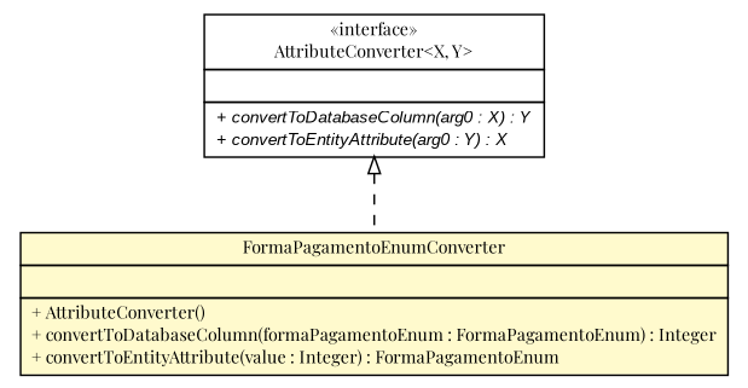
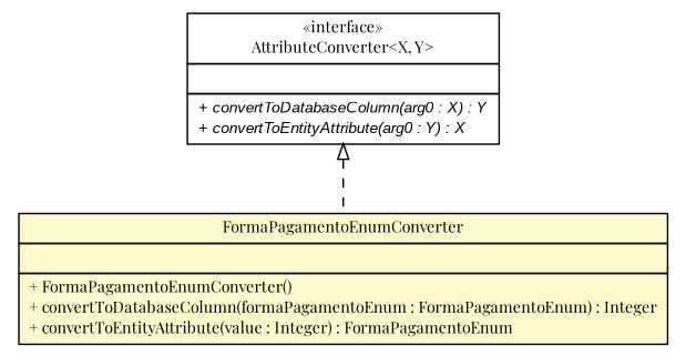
  digraph {
    nodesep=0.25
    ranksep=0.5
    fontname="Playfair Display"
    node [fontcolor=black fontname="Playfair Display" fontsize=10.0 shape=plaintext]
-   n1 [label=<<table title="br.gov.to.sefaz.arr.parametros.persistence.converter.FormaPagamentoEnumConverter" border="0" cellborder="1" cellspacing="0" cellpadding="2" port="p" bgcolor="lemonChiffon" href="./FormaPagamentoEnumConverter.html"> 		<tr><td><table border="0" cellspacing="0" cellpadding="1"> <tr><td align="center" balign="center"> FormaPagamentoEnumConverter </td></tr> 		</table></td></tr> 		<tr><td><table border="0" cellspacing="0" cellpadding="1"> <tr><td align="left" balign="left">  </td></tr> 		</table></td></tr> 		<tr><td><table border="0" cellspacing="0" cellpadding="1"> <tr><td align="left" balign="left"> + AttributeConverter() </td></tr> <tr><td align="left" balign="left"> + convertToDatabaseColumn(formaPagamentoEnum : FormaPagamentoEnum) : Integer </td></tr> <tr><td align="left" balign="left"> + convertToEntityAttribute(value : Integer) : FormaPagamentoEnum </td></tr> 		</table></td></tr> 		</table>>]
+   n1 [label=<<table title="br.gov.to.sefaz.arr.parametros.persistence.converter.FormaPagamentoEnumConverter" border="0" cellborder="1" cellspacing="0" cellpadding="2" port="p" bgcolor="lemonChiffon" href="./FormaPagamentoEnumConverter.html"> 		<tr><td><table border="0" cellspacing="0" cellpadding="1"> <tr><td align="center" balign="center"> FormaPagamentoEnumConverter </td></tr> 		</table></td></tr> 		<tr><td><table border="0" cellspacing="0" cellpadding="1"> <tr><td align="left" balign="left">  </td></tr> 		</table></td></tr> 		<tr><td><table border="0" cellspacing="0" cellpadding="1"> <tr><td align="left" balign="left"> + FormaPagamentoEnumConverter() </td></tr> <tr><td align="left" balign="left"> + convertToDatabaseColumn(formaPagamentoEnum : FormaPagamentoEnum) : Integer </td></tr> <tr><td align="left" balign="left"> + convertToEntityAttribute(value : Integer) : FormaPagamentoEnum </td></tr> 		</table></td></tr> 		</table>>]
    n2 [label=<<table title="javax.persistence.AttributeConverter" border="0" cellborder="1" cellspacing="0" cellpadding="2" port="p" href="http://java.sun.com/j2se/1.4.2/docs/api/javax/persistence/AttributeConverter.html"> 		<tr><td><table border="0" cellspacing="0" cellpadding="1"> <tr><td align="center" balign="center"> &#171;interface&#187; </td></tr> <tr><td align="center" balign="center"> AttributeConverter&lt;X, Y&gt; </td></tr> 		</table></td></tr> 		<tr><td><table border="0" cellspacing="0" cellpadding="1"> <tr><td align="left" balign="left">  </td></tr> 		</table></td></tr> 		<tr><td><table border="0" cellspacing="0" cellpadding="1"> <tr><td align="left" balign="left"><font face="arial italic" point-size="10.0"> + convertToDatabaseColumn(arg0 : X) : Y </font></td></tr> <tr><td align="left" balign="left"><font face="arial italic" point-size="10.0"> + convertToEntityAttribute(arg0 : Y) : X </font></td></tr> 		</table></td></tr> 		</table>>]
    n2 -> n1 [arrowtail=empty dir=back fontname="Playfair Display" fontsize=10 headport=p labelfontname=arial labelfontsize=10 style=dashed tailport=p]
  }
